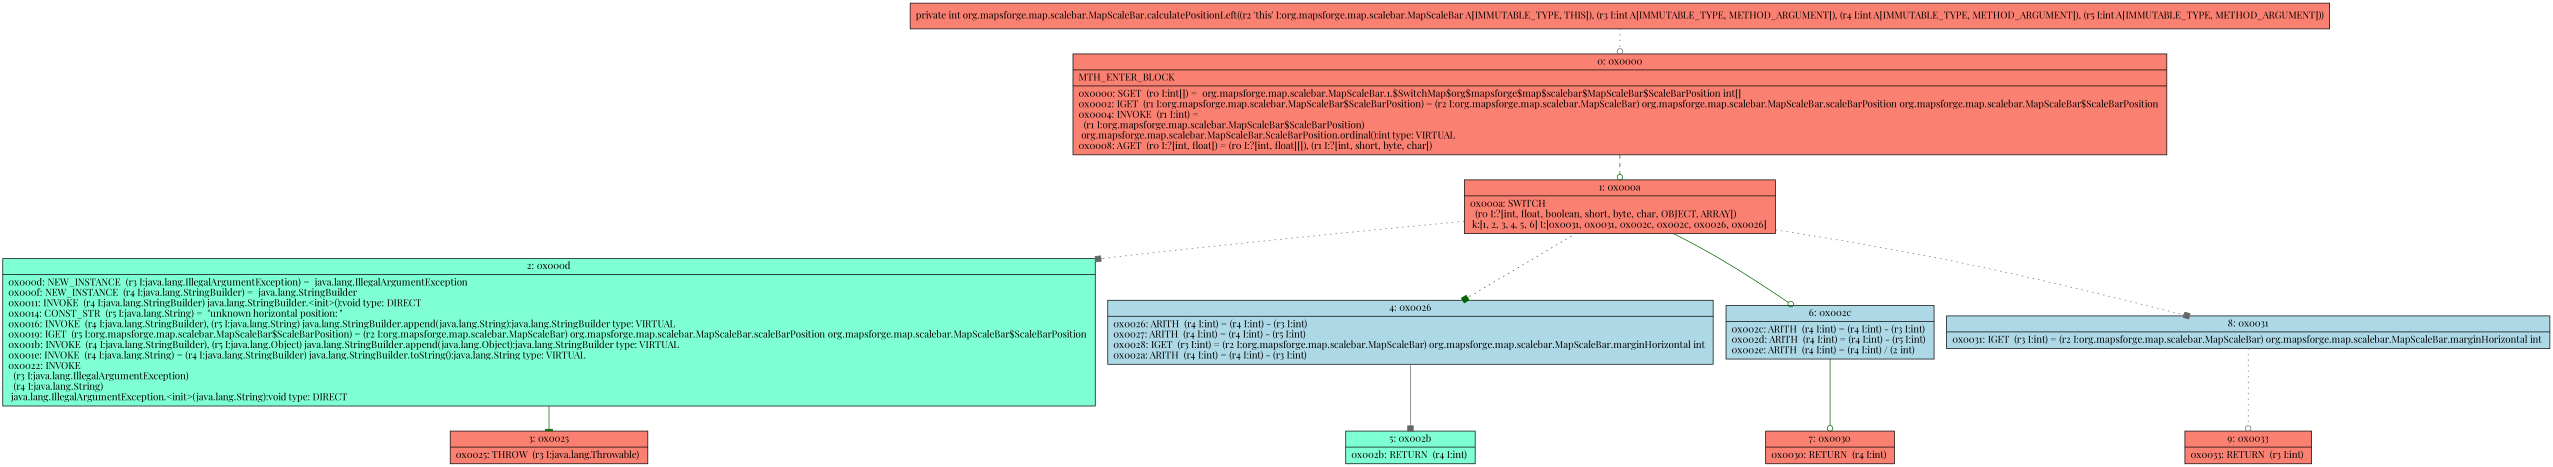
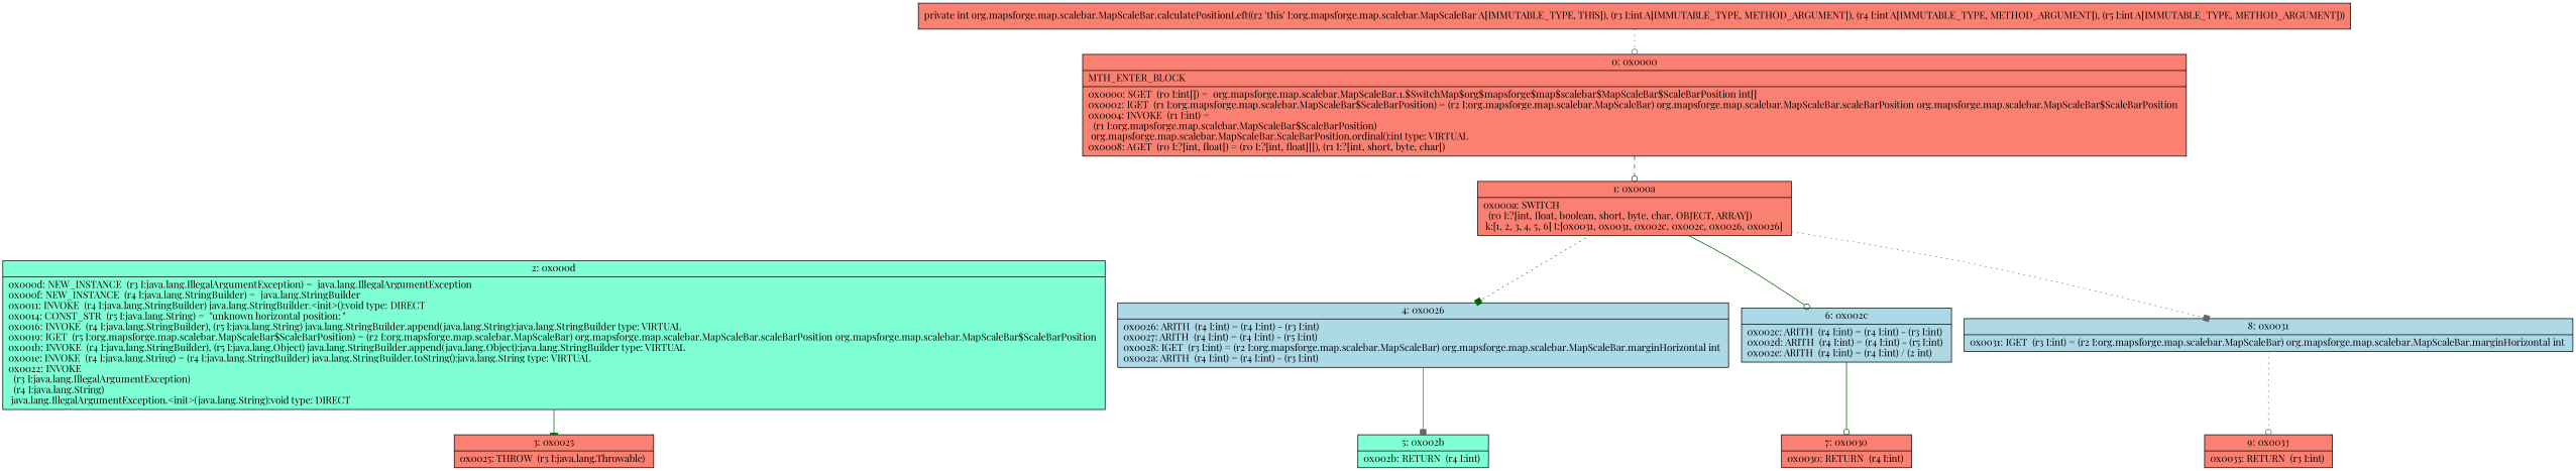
  digraph {
    fontname="Playfair Display"
    node [fillcolor=salmon fontname="Playfair Display" shape=record style=filled]
    edge [arrowhead=odot color=darkgreen fontname="Playfair Display" style=dotted]
    n1 [label="{0\:\ 0x0000|MTH_ENTER_BLOCK\l|0x0000: SGET  (r0 I:int[]) =  org.mapsforge.map.scalebar.MapScaleBar.1.$SwitchMap$org$mapsforge$map$scalebar$MapScaleBar$ScaleBarPosition int[] \l0x0002: IGET  (r1 I:org.mapsforge.map.scalebar.MapScaleBar$ScaleBarPosition) = (r2 I:org.mapsforge.map.scalebar.MapScaleBar) org.mapsforge.map.scalebar.MapScaleBar.scaleBarPosition org.mapsforge.map.scalebar.MapScaleBar$ScaleBarPosition \l0x0004: INVOKE  (r1 I:int) = \l  (r1 I:org.mapsforge.map.scalebar.MapScaleBar$ScaleBarPosition)\l org.mapsforge.map.scalebar.MapScaleBar.ScaleBarPosition.ordinal():int type: VIRTUAL \l0x0008: AGET  (r0 I:?[int, float]) = (r0 I:?[int, float][]), (r1 I:?[int, short, byte, char]) \l}"]
    n2 [label="{1\:\ 0x000a|0x000a: SWITCH  \l  (r0 I:?[int, float, boolean, short, byte, char, OBJECT, ARRAY])\l k:[1, 2, 3, 4, 5, 6] t:[0x0031, 0x0031, 0x002c, 0x002c, 0x0026, 0x0026] \l}"]
    n3 [fillcolor=aquamarine label="{2\:\ 0x000d|0x000d: NEW_INSTANCE  (r3 I:java.lang.IllegalArgumentException) =  java.lang.IllegalArgumentException \l0x000f: NEW_INSTANCE  (r4 I:java.lang.StringBuilder) =  java.lang.StringBuilder \l0x0011: INVOKE  (r4 I:java.lang.StringBuilder) java.lang.StringBuilder.\<init\>():void type: DIRECT \l0x0014: CONST_STR  (r5 I:java.lang.String) =  \"unknown horizontal position: \" \l0x0016: INVOKE  (r4 I:java.lang.StringBuilder), (r5 I:java.lang.String) java.lang.StringBuilder.append(java.lang.String):java.lang.StringBuilder type: VIRTUAL \l0x0019: IGET  (r5 I:org.mapsforge.map.scalebar.MapScaleBar$ScaleBarPosition) = (r2 I:org.mapsforge.map.scalebar.MapScaleBar) org.mapsforge.map.scalebar.MapScaleBar.scaleBarPosition org.mapsforge.map.scalebar.MapScaleBar$ScaleBarPosition \l0x001b: INVOKE  (r4 I:java.lang.StringBuilder), (r5 I:java.lang.Object) java.lang.StringBuilder.append(java.lang.Object):java.lang.StringBuilder type: VIRTUAL \l0x001e: INVOKE  (r4 I:java.lang.String) = (r4 I:java.lang.StringBuilder) java.lang.StringBuilder.toString():java.lang.String type: VIRTUAL \l0x0022: INVOKE  \l  (r3 I:java.lang.IllegalArgumentException)\l  (r4 I:java.lang.String)\l java.lang.IllegalArgumentException.\<init\>(java.lang.String):void type: DIRECT \l}"]
    n4 [fillcolor=lightblue label="{4\:\ 0x0026|0x0026: ARITH  (r4 I:int) = (r4 I:int) \- (r3 I:int) \l0x0027: ARITH  (r4 I:int) = (r4 I:int) \- (r5 I:int) \l0x0028: IGET  (r3 I:int) = (r2 I:org.mapsforge.map.scalebar.MapScaleBar) org.mapsforge.map.scalebar.MapScaleBar.marginHorizontal int \l0x002a: ARITH  (r4 I:int) = (r4 I:int) \- (r3 I:int) \l}"]
    n5 [fillcolor=lightblue label="{6\:\ 0x002c|0x002c: ARITH  (r4 I:int) = (r4 I:int) \- (r3 I:int) \l0x002d: ARITH  (r4 I:int) = (r4 I:int) \- (r5 I:int) \l0x002e: ARITH  (r4 I:int) = (r4 I:int) \/ (2 int) \l}"]
    n6 [fillcolor=lightblue label="{8\:\ 0x0031|0x0031: IGET  (r3 I:int) = (r2 I:org.mapsforge.map.scalebar.MapScaleBar) org.mapsforge.map.scalebar.MapScaleBar.marginHorizontal int \l}"]
    n7 [label="{3\:\ 0x0025|0x0025: THROW  (r3 I:java.lang.Throwable) \l}"]
    n8 [fillcolor=aquamarine label="{5\:\ 0x002b|0x002b: RETURN  (r4 I:int) \l}"]
    n9 [label="{7\:\ 0x0030|0x0030: RETURN  (r4 I:int) \l}"]
    n10 [label="{9\:\ 0x0033|0x0033: RETURN  (r3 I:int) \l}"]
    n11 [label="{private int org.mapsforge.map.scalebar.MapScaleBar.calculatePositionLeft((r2 'this' I:org.mapsforge.map.scalebar.MapScaleBar A[IMMUTABLE_TYPE, THIS]), (r3 I:int A[IMMUTABLE_TYPE, METHOD_ARGUMENT]), (r4 I:int A[IMMUTABLE_TYPE, METHOD_ARGUMENT]), (r5 I:int A[IMMUTABLE_TYPE, METHOD_ARGUMENT])) }"]
    n1 -> n2 [style=dashed]
-   n2 -> n3 [arrowhead=box color=gray40]
    n2 -> n4 [arrowhead=box]
    n2 -> n5 [style=solid]
    n2 -> n6 [arrowhead=box color=gray40]
    n3 -> n7 [arrowhead=tee style=solid]
    n4 -> n8 [arrowhead=box color=gray40 style=solid]
    n5 -> n9 [style=solid]
    n6 -> n10 [color=gray40]
    n11 -> n1 [color=gray40]
  }
